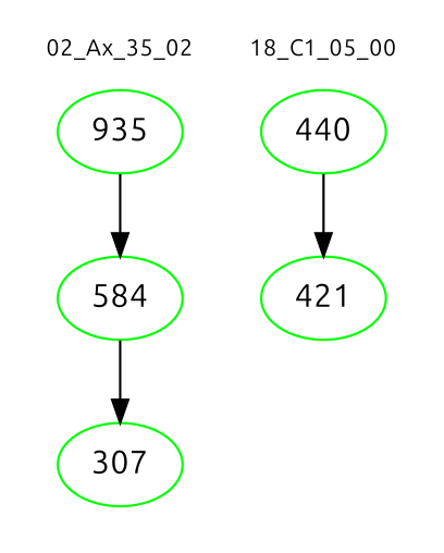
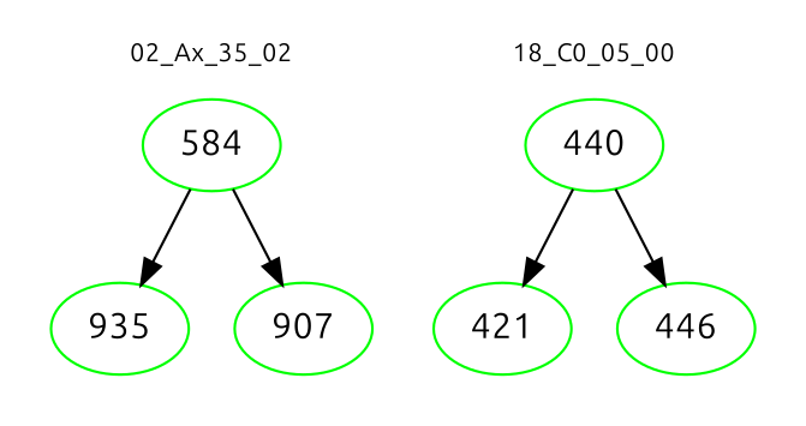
  digraph {
    fontname=Ubuntu
    node [color=green fontname=Ubuntu]
    edge [color=black fontname=Ubuntu]
    n1 [label=584]
    n2 [label=935]
-   n3 [label=307]
+   n3 [label=907]
    n4 [label=440]
    n5 [label=421]
+   n6 [label=446]
    subgraph cluster_1 {
      color=white
      fontsize=10
      label="02_Ax_35_02"
      n1
      n2
      n3
    }
    subgraph cluster_2 {
      color=white
      fontsize=10
-     label="18_C1_05_00"
+     label="18_C0_05_00"
      n4
      n5
+     n6
    }
-   n2 -> n1
+   n1 -> n2
    n1 -> n3
    n4 -> n5
+   n4 -> n6
  }
